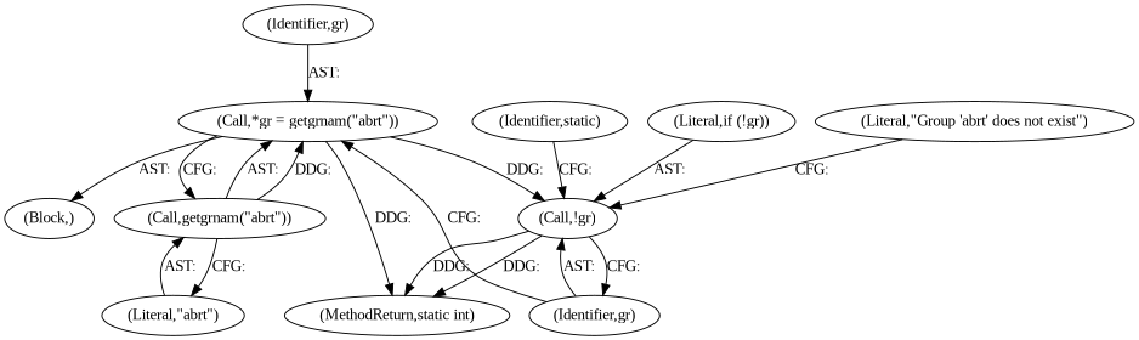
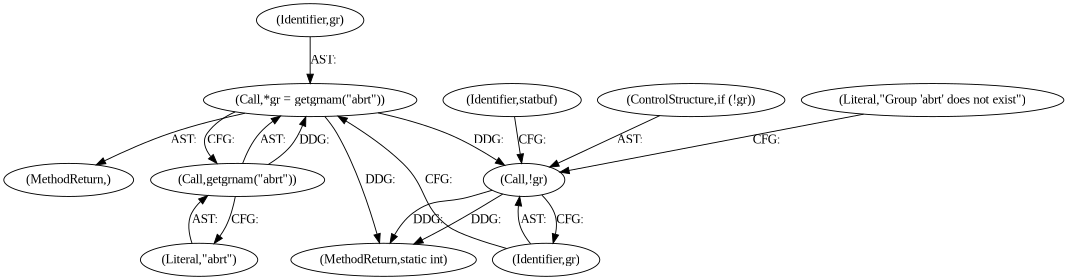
  digraph {
    fontname="Liberation Serif"
    node [fontname="Liberation Serif"]
    edge [fontname="Liberation Serif"]
    n1 [label="(Call,*gr = getgrnam(\"abrt\"))"]
    n2 [label="(Call,getgrnam(\"abrt\"))"]
    n3 [label="(Call,!gr)"]
-   n4 [label="(Block,)"]
+   n4 [label="(MethodReturn,)"]
    n5 [label="(MethodReturn,static int)"]
    n6 [label="(Literal,\"abrt\")"]
    n7 [label="(Identifier,gr)"]
-   n8 [label="(Literal,if (!gr))"]
+   n8 [label="(ControlStructure,if (!gr))"]
    n9 [label="(Literal,\"Group 'abrt' does not exist\")"]
-   n10 [label="(Identifier,static)"]
+   n10 [label="(Identifier,statbuf)"]
    n11 [label="(Identifier,gr)"]
    n1 -> n2 [label="CFG: "]
    n1 -> n3 [label="DDG: "]
    n1 -> n4 [label="AST: "]
    n1 -> n5 [label="DDG: "]
    n2 -> n1 [label="AST: "]
    n2 -> n1 [label="DDG: "]
    n2 -> n6 [label="CFG: "]
    n3 -> n5 [label="DDG: "]
    n3 -> n5 [label="DDG: "]
    n3 -> n7 [label="CFG: "]
    n6 -> n2 [label="AST: "]
    n7 -> n1 [label="CFG: "]
    n7 -> n3 [label="AST: "]
    n8 -> n3 [label="AST: "]
    n9 -> n3 [label="CFG: "]
    n10 -> n3 [label="CFG: "]
    n11 -> n1 [label="AST: "]
  }
